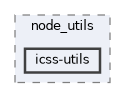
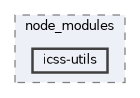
  digraph {
    compound=true
    n1 [color=grey25 fillcolor="#edf0f7" fontname=Helvetica fontsize=10 height=0.2 label="icss-utils" shape=box style="filled,bold" width=0.4]
    subgraph cluster_1 {
      bgcolor="#edf0f7"
      fontname=Helvetica
      fontsize=10
-     label=node_utils
+     label=node_modules
      pencolor=grey50
      style="filled,dashed"
      n1
    }
  }
